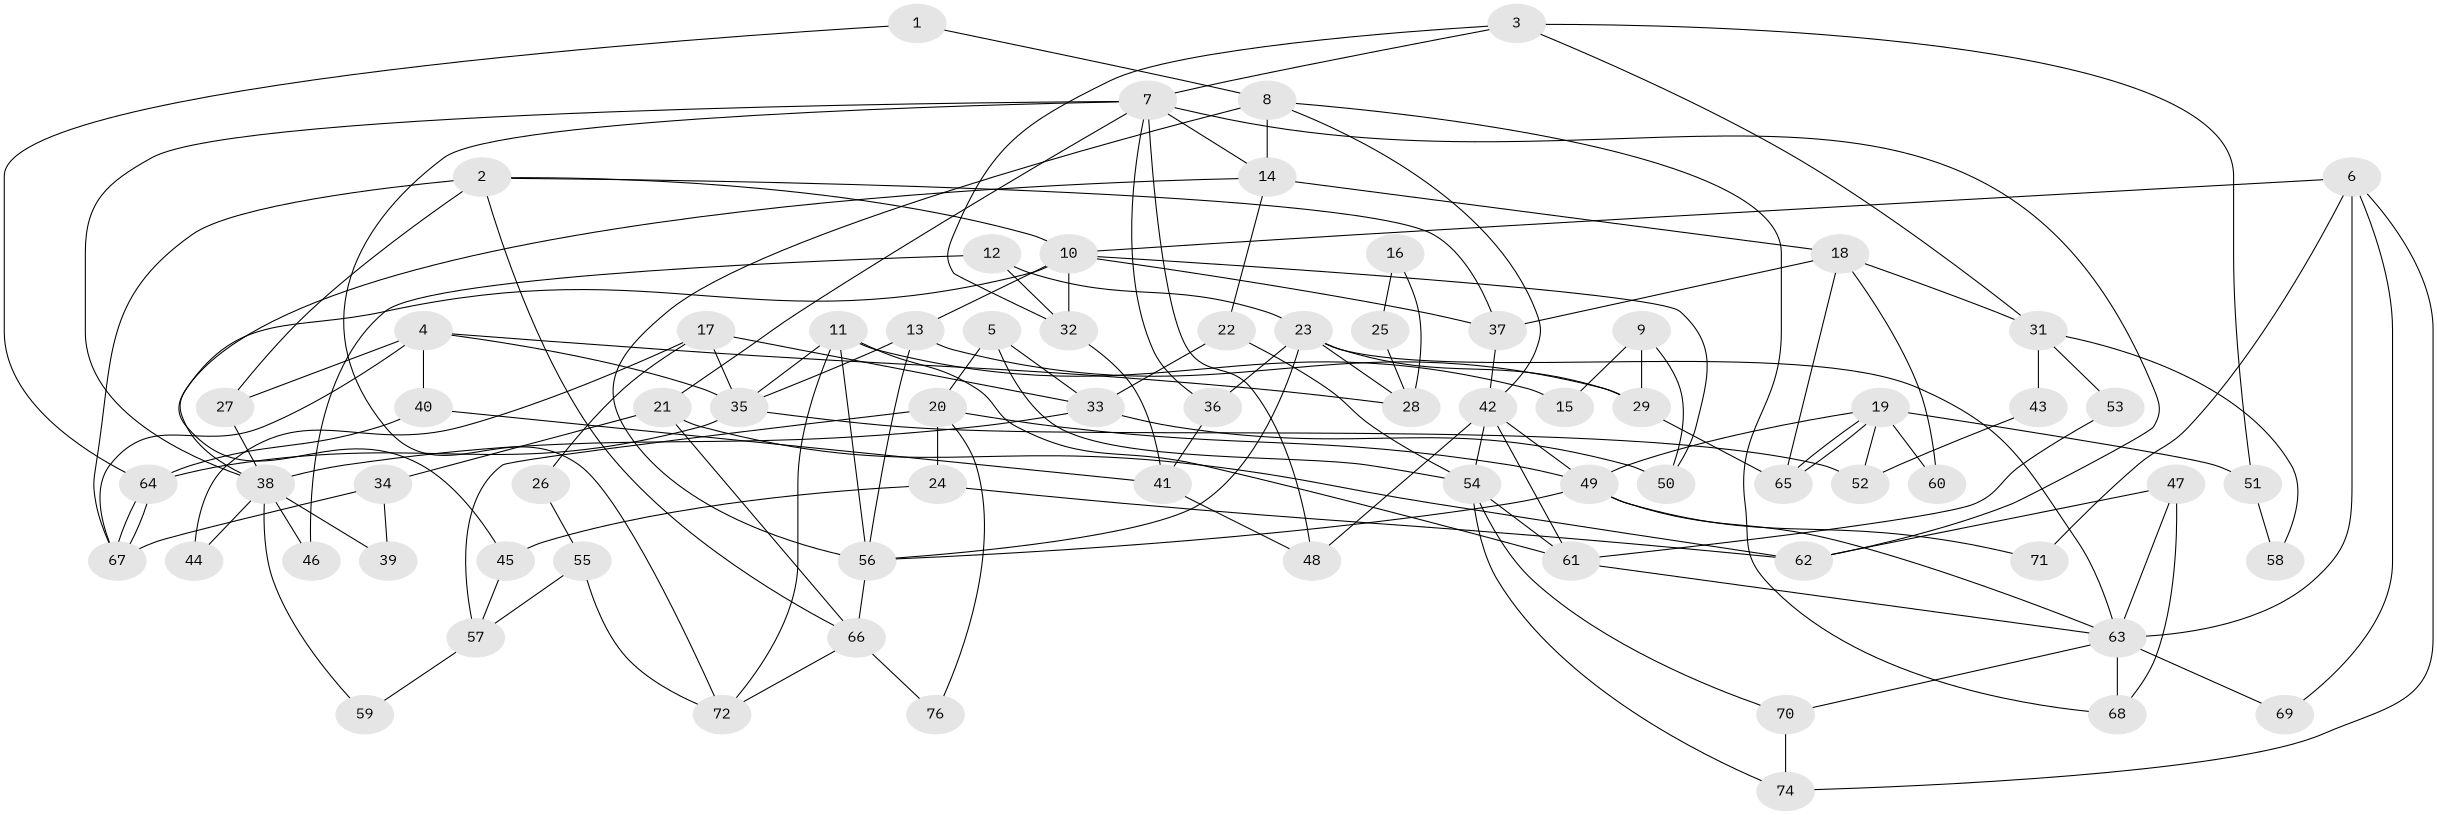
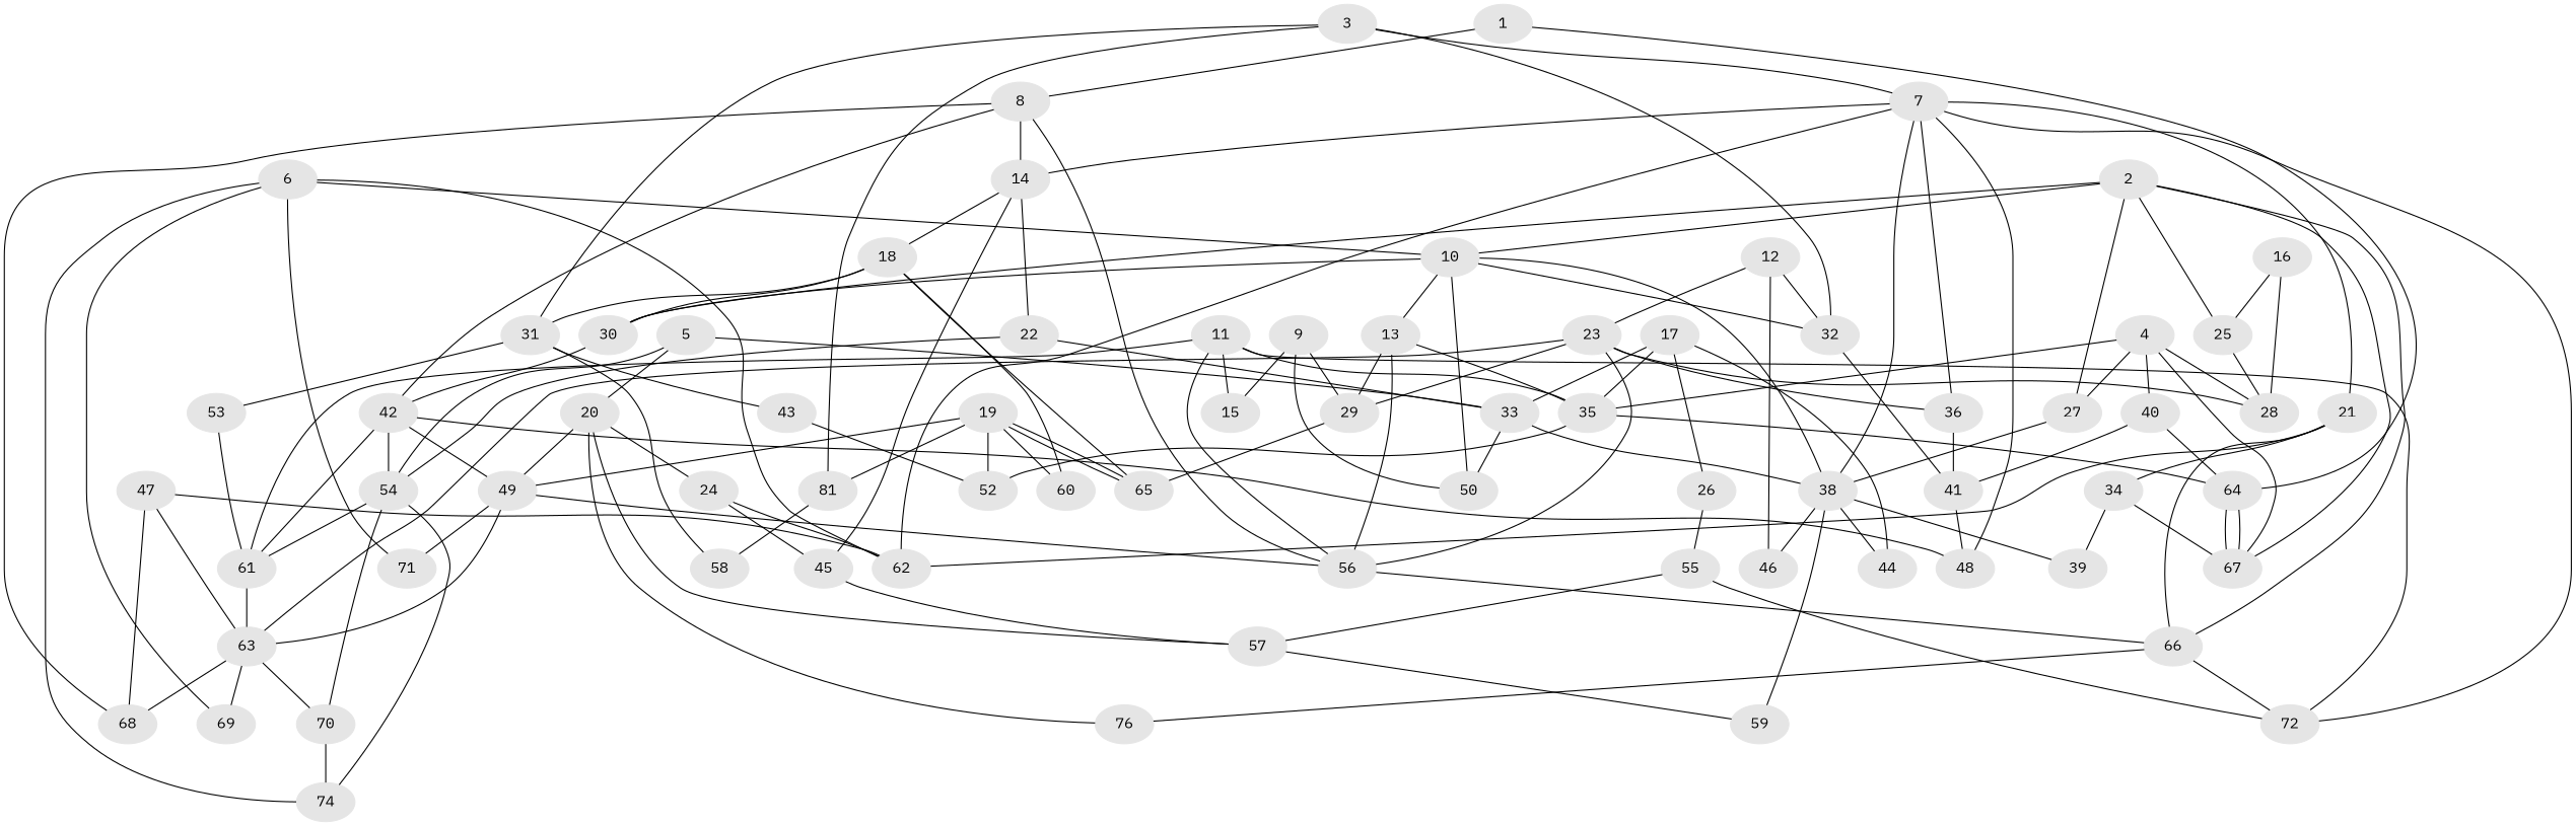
  graph {
    fontname="IBM Plex Mono"
    node [color=gray90 fontname="IBM Plex Mono" style=filled]
    edge [fontname="IBM Plex Mono"]
    1
    8
    64
    14
    42
    56
    68
    67
    2
    10
    25
    27
-   37
+   37 [label=30]
    66
    32
    38
    50
    13
    28
    72
    n21 [label=76]
    3
    7
    31
-   51
+   51 [label=81]
    21
    36
    48
    62
    43
    53
    58
    41
    4
    35
    40
    52
    5
    20
    33
    54
    49
    24
    57
    74
    61
    70
    6
    63
    69
    71
    18
    22
    45
    34
    46
    44
    39
    59
    9
    15
    29
    65
    11
    12
    23
    60
    16
    17
    26
    55
    19
    47
    1 -- 8
    1 -- 64
    8 -- 14
    8 -- 42
    8 -- 56
    8 -- 68
    64 -- 67
    64 -- 67
    14 -- 18
    14 -- 22
    14 -- 45
    42 -- 48
    42 -- 54
    42 -- 49
    42 -- 61
    56 -- 66
    2 -- 67
    2 -- 10
+   2 -- 25
    2 -- 27
    2 -- 37
    2 -- 66
    10 -- 37
    10 -- 32
    10 -- 38
    10 -- 50
    10 -- 13
    25 -- 28
    27 -- 38
    37 -- 42
    66 -- 72
    66 -- n21
    32 -- 41
    38 -- 46
    38 -- 44
    38 -- 39
    38 -- 59
    13 -- 56
    13 -- 35
    13 -- 29
    3 -- 32
    3 -- 7
    3 -- 31
    3 -- 51
    7 -- 14
    7 -- 38
    7 -- 72
    7 -- 21
    7 -- 36
    7 -- 48
    7 -- 62
    31 -- 43
    31 -- 53
    31 -- 58
    51 -- 58
    21 -- 66
    21 -- 62
    21 -- 34
    36 -- 41
    43 -- 52
    53 -- 61
    41 -- 48
    4 -- 67
    4 -- 27
    4 -- 28
    4 -- 35
    4 -- 40
    35 -- 64
    35 -- 52
    40 -- 64
    40 -- 41
    5 -- 20
    5 -- 33
    5 -- 54
    20 -- n21
    20 -- 49
    20 -- 24
    20 -- 57
    33 -- 38
    33 -- 50
    54 -- 74
    54 -- 61
    54 -- 70
    49 -- 56
    49 -- 63
    49 -- 71
    24 -- 62
    24 -- 45
    57 -- 59
    61 -- 63
    70 -- 74
    6 -- 10
    6 -- 74
-   6 -- 63
+   6 -- 62
    6 -- 69
    6 -- 71
    63 -- 68
    63 -- 70
    63 -- 69
    18 -- 37
    18 -- 31
    18 -- 65
    18 -- 60
    22 -- 33
    22 -- 54
    45 -- 57
    34 -- 67
    34 -- 39
    9 -- 50
    9 -- 15
    9 -- 29
    29 -- 65
    11 -- 56
    11 -- 72
    11 -- 35
    11 -- 61
    11 -- 15
    12 -- 32
    12 -- 46
    12 -- 23
    23 -- 56
    23 -- 28
    23 -- 36
    23 -- 63
    23 -- 29
    16 -- 25
    16 -- 28
    17 -- 35
    17 -- 33
    17 -- 44
    17 -- 26
    26 -- 55
    55 -- 72
    55 -- 57
    19 -- 51
    19 -- 52
    19 -- 49
    19 -- 65
    19 -- 65
    19 -- 60
    47 -- 68
    47 -- 62
    47 -- 63
  }
